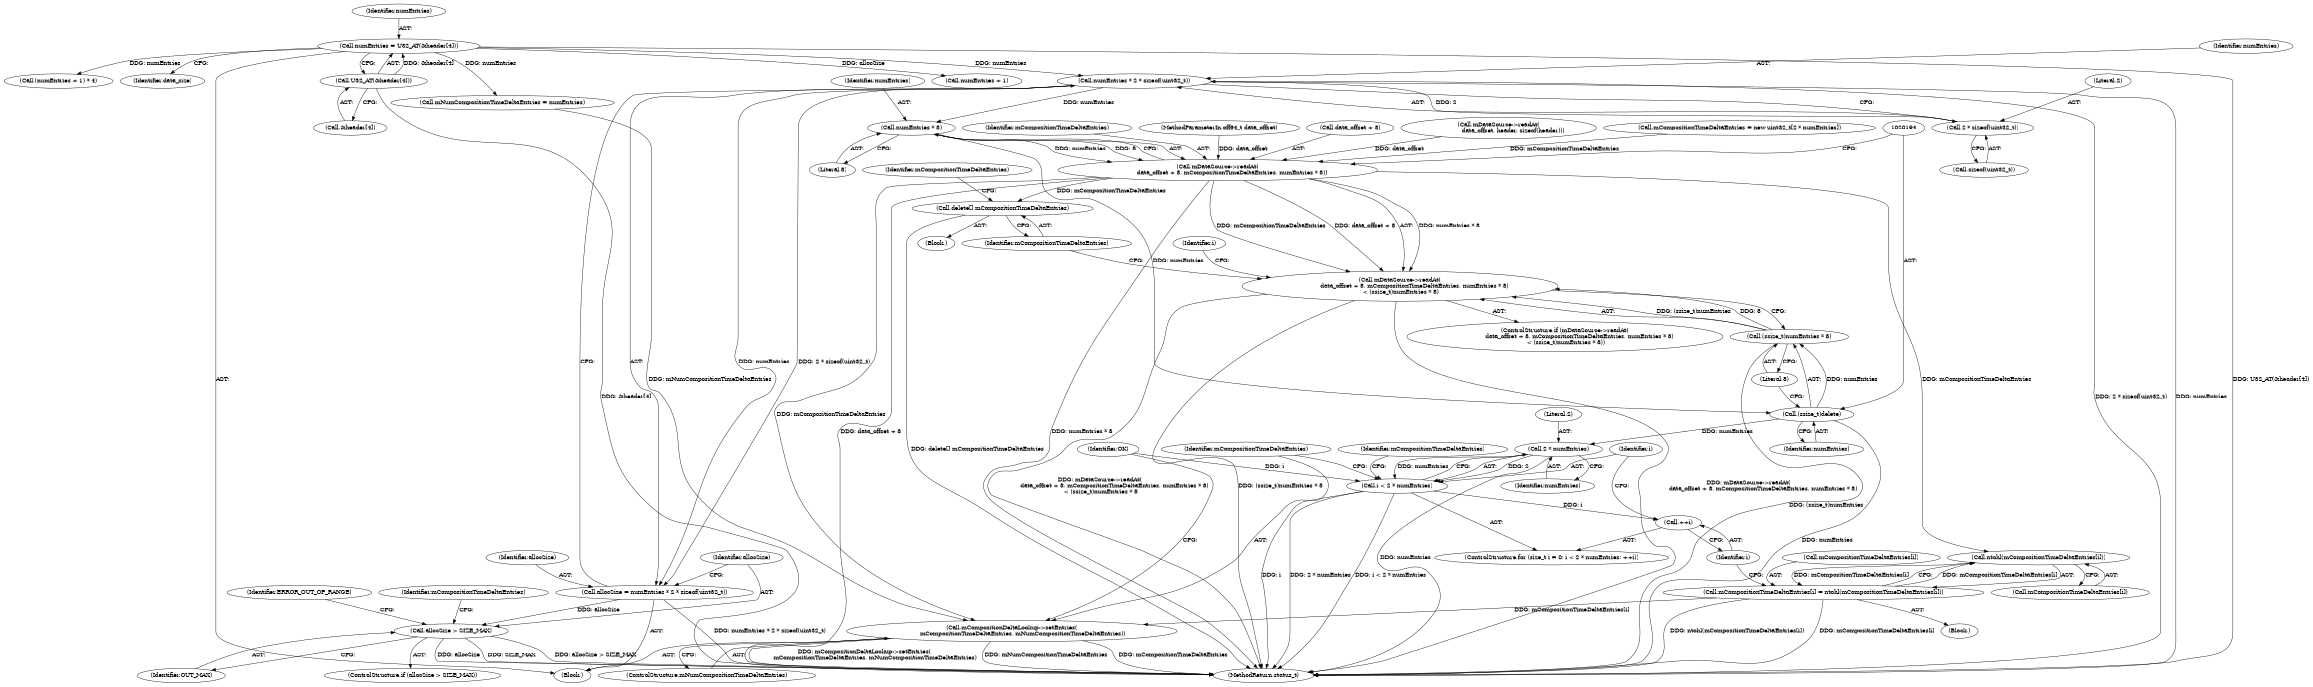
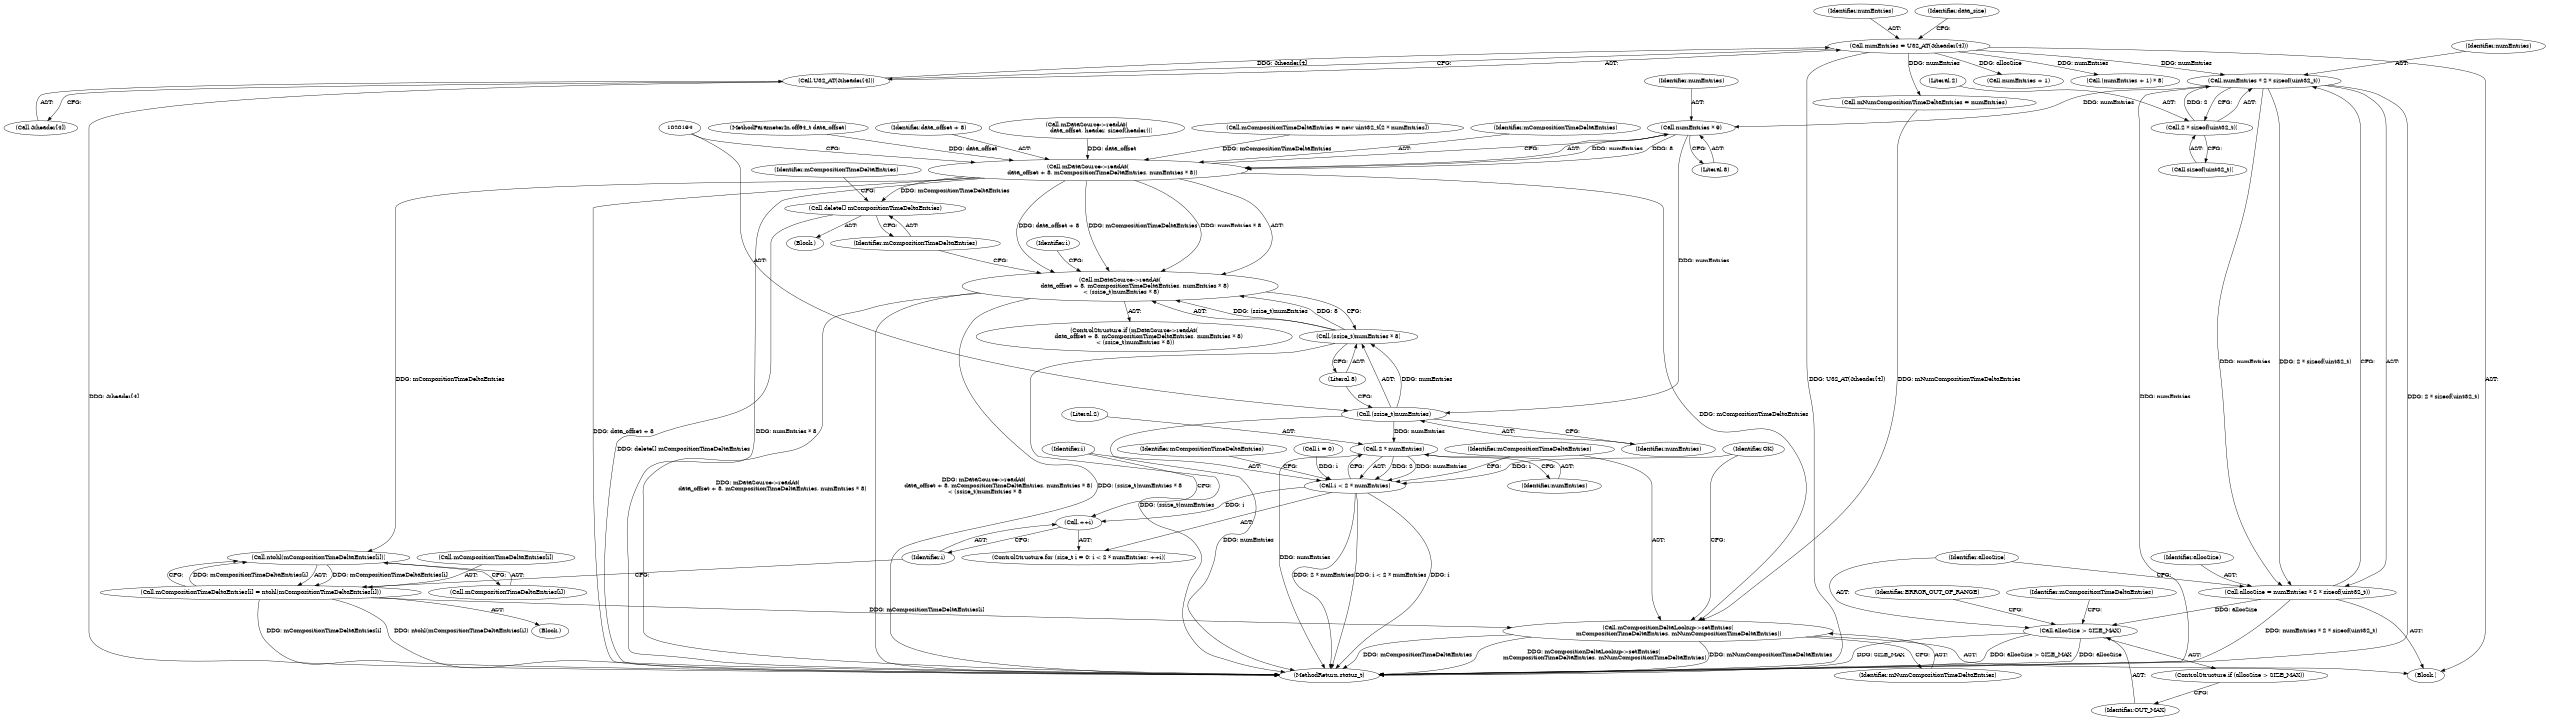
  digraph {
    n1 [label="(Call,numEntries * 2 * sizeof(uint32_t))"]
    n2 [label="(Call,2 * sizeof(uint32_t))"]
    n3 [label="(Call,allocSize = numEntries * 2 * sizeof(uint32_t))"]
-   n4 [label="(Call,numEntries * 8)"]
+   n4 [label="(Call,numEntries * 9)"]
    n5 [label="(MethodReturn,status_t)"]
    n6 [label="(Call,sizeof(uint32_t))"]
    n7 [label="(Block,)"]
    n8 [label="(Call,allocSize > SIZE_MAX)"]
    n9 [label="(Call,mDataSource->readAt(\n                data_offset + 8, mCompositionTimeDeltaEntries, numEntries * 8))"]
-   n10 [label="(Call,(ssize_t)delete)"]
+   n10 [label="(Call,(ssize_t)numEntries)"]
    n11 [label="(Literal,8)"]
    n12 [label="(Call,numEntries = U32_AT(&header[4]))"]
    n13 [label="(Call,U32_AT(&header[4]))"]
    n14 [label="(Call,numEntries + 1)"]
    n15 [label="(Call,mNumCompositionTimeDeltaEntries = numEntries)"]
-   n16 [label="(Call,(numEntries + 1) * 4)"]
+   n16 [label="(Call,(numEntries + 1) * 8)"]
    n17 [label="(Call,&header[4])"]
    n18 [label="(Call,mCompositionDeltaLookup->setEntries(\n            mCompositionTimeDeltaEntries, mNumCompositionTimeDeltaEntries))"]
    n19 [label="(Identifier,OUT_MAX)"]
    n20 [label="(ControlStructure,if (allocSize > SIZE_MAX))"]
    n21 [label="(Call,mDataSource->readAt(\n                data_offset + 8, mCompositionTimeDeltaEntries, numEntries * 8)\n < (ssize_t)numEntries * 8)"]
    n22 [label="(Call,delete[] mCompositionTimeDeltaEntries)"]
    n23 [label="(Call,ntohl(mCompositionTimeDeltaEntries[i]))"]
    n24 [label="(Call,(ssize_t)numEntries * 8)"]
    n25 [label="(Call,2 * numEntries)"]
    n26 [label="(Identifier,numEntries)"]
    n27 [label="(ControlStructure,if (mDataSource->readAt(\n                data_offset + 8, mCompositionTimeDeltaEntries, numEntries * 8)\n < (ssize_t)numEntries * 8))"]
    n28 [label="(Identifier,mCompositionTimeDeltaEntries)"]
    n29 [label="(Block,)"]
    n30 [label="(Call,mCompositionTimeDeltaEntries[i] = ntohl(mCompositionTimeDeltaEntries[i]))"]
    n31 [label="(Call,mCompositionTimeDeltaEntries[i])"]
-   n32 [label="(ControlStructure,mNumCompositionTimeDeltaEntries)"]
+   n32 [label="(Identifier,mNumCompositionTimeDeltaEntries)"]
    n33 [label="(Literal,8)"]
    n34 [label="(Block,)"]
    n35 [label="(Call,i < 2 * numEntries)"]
    n36 [label="(Identifier,numEntries)"]
    n37 [label="(Call,++i)"]
    n38 [label="(ControlStructure,for (size_t i = 0; i < 2 * numEntries; ++i))"]
    n39 [label="(Identifier,i)"]
    n40 [label="(Literal,2)"]
    n41 [label="(Identifier,numEntries)"]
    n42 [label="(Identifier,mCompositionTimeDeltaEntries)"]
    n43 [label="(Identifier,mCompositionTimeDeltaEntries)"]
    n44 [label="(MethodParameterIn,off64_t data_offset)"]
    n45 [label="(Identifier,numEntries)"]
    n46 [label="(Identifier,mCompositionTimeDeltaEntries)"]
-   n47 [label="(Call,data_offset + 8)"]
+   n47 [label="(Identifier,data_offset + 8)"]
    n48 [label="(Identifier,i)"]
    n49 [label="(Identifier,mCompositionTimeDeltaEntries)"]
    n50 [label="(Identifier,i)"]
    n51 [label="(Call,mDataSource->readAt(\n                data_offset, header, sizeof(header)))"]
    n52 [label="(Identifier,numEntries)"]
    n53 [label="(Call,mCompositionTimeDeltaEntries = new uint32_t[2 * numEntries])"]
    n54 [label="(Literal,2)"]
    n55 [label="(Call,mCompositionTimeDeltaEntries[i])"]
    n56 [label="(Identifier,ERROR_OUT_OF_RANGE)"]
    n57 [label="(Identifier,data_size)"]
    n58 [label="(Identifier,allocSize)"]
    n59 [label="(Identifier,allocSize)"]
+   n60 [label="(Call,i = 0)"]
    n61 [label="(Identifier,OK)"]
    n62 [label="(Identifier,mCompositionTimeDeltaEntries)"]
    n63 [label=1020194]
    n1 -> n2 [label="CFG: "]
    n1 -> n3 [label="AST: "]
    n1 -> n3 [label="DDG: numEntries"]
    n1 -> n3 [label="DDG: 2 * sizeof(uint32_t)"]
    n1 -> n4 [label="DDG: numEntries"]
    n1 -> n5 [label="DDG: numEntries"]
    n1 -> n5 [label="DDG: 2 * sizeof(uint32_t)"]
    n2 -> n1 [label="AST: "]
    n2 -> n1 [label="DDG: 2"]
    n2 -> n6 [label="CFG: "]
    n3 -> n1 [label="CFG: "]
    n3 -> n5 [label="DDG: numEntries * 2 * sizeof(uint32_t)"]
    n3 -> n7 [label="AST: "]
    n3 -> n8 [label="DDG: allocSize"]
    n4 -> n9 [label="AST: "]
    n4 -> n9 [label="DDG: numEntries"]
    n4 -> n9 [label="DDG: 8"]
    n4 -> n10 [label="DDG: numEntries"]
    n4 -> n11 [label="CFG: "]
    n6 -> n2 [label="AST: "]
    n8 -> n5 [label="DDG: allocSize > SIZE_MAX"]
    n8 -> n5 [label="DDG: allocSize"]
    n8 -> n5 [label="DDG: SIZE_MAX"]
-   n8 -> n19 [label="CFG: "]
+   n20 -> n19 [label="CFG: "]
    n8 -> n20 [label="AST: "]
    n9 -> n4 [label="CFG: "]
    n9 -> n5 [label="DDG: data_offset + 8"]
    n9 -> n5 [label="DDG: numEntries * 8"]
    n9 -> n18 [label="DDG: mCompositionTimeDeltaEntries"]
    n9 -> n21 [label="AST: "]
    n9 -> n21 [label="DDG: data_offset + 8"]
    n9 -> n21 [label="DDG: mCompositionTimeDeltaEntries"]
    n9 -> n21 [label="DDG: numEntries * 8"]
    n9 -> n22 [label="DDG: mCompositionTimeDeltaEntries"]
    n9 -> n23 [label="DDG: mCompositionTimeDeltaEntries"]
    n10 -> n5 [label="DDG: numEntries"]
    n10 -> n24 [label="AST: "]
    n10 -> n24 [label="DDG: numEntries"]
    n10 -> n25 [label="DDG: numEntries"]
    n10 -> n26 [label="CFG: "]
    n11 -> n4 [label="AST: "]
    n12 -> n1 [label="DDG: numEntries"]
    n12 -> n5 [label="DDG: U32_AT(&header[4])"]
    n12 -> n7 [label="AST: "]
    n12 -> n13 [label="CFG: "]
    n12 -> n14 [label="DDG: allocSize"]
    n12 -> n15 [label="DDG: numEntries"]
    n12 -> n16 [label="DDG: numEntries"]
    n13 -> n5 [label="DDG: &header[4]"]
    n13 -> n12 [label="AST: "]
    n13 -> n12 [label="DDG: &header[4]"]
    n13 -> n17 [label="CFG: "]
    n15 -> n18 [label="DDG: mNumCompositionTimeDeltaEntries"]
    n17 -> n13 [label="AST: "]
    n18 -> n5 [label="DDG: mCompositionTimeDeltaEntries"]
    n18 -> n5 [label="DDG: mCompositionDeltaLookup->setEntries(\n            mCompositionTimeDeltaEntries, mNumCompositionTimeDeltaEntries)"]
    n18 -> n5 [label="DDG: mNumCompositionTimeDeltaEntries"]
    n18 -> n7 [label="AST: "]
    n18 -> n32 [label="CFG: "]
    n19 -> n8 [label="AST: "]
    n21 -> n5 [label="DDG: mDataSource->readAt(\n                data_offset + 8, mCompositionTimeDeltaEntries, numEntries * 8)"]
    n21 -> n5 [label="DDG: mDataSource->readAt(\n                data_offset + 8, mCompositionTimeDeltaEntries, numEntries * 8)\n < (ssize_t)numEntries * 8"]
    n21 -> n5 [label="DDG: (ssize_t)numEntries * 8"]
    n21 -> n24 [label="CFG: "]
    n21 -> n27 [label="AST: "]
    n22 -> n5 [label="DDG: delete[] mCompositionTimeDeltaEntries"]
    n22 -> n28 [label="CFG: "]
    n22 -> n29 [label="AST: "]
    n23 -> n30 [label="AST: "]
    n23 -> n30 [label="DDG: mCompositionTimeDeltaEntries[i]"]
    n23 -> n31 [label="CFG: "]
    n24 -> n5 [label="DDG: (ssize_t)numEntries"]
    n24 -> n21 [label="AST: "]
    n24 -> n21 [label="DDG: (ssize_t)numEntries"]
    n24 -> n21 [label="DDG: 8"]
    n24 -> n33 [label="CFG: "]
    n25 -> n5 [label="DDG: numEntries"]
    n25 -> n35 [label="AST: "]
    n25 -> n35 [label="DDG: 2"]
    n25 -> n35 [label="DDG: numEntries"]
    n25 -> n36 [label="CFG: "]
    n26 -> n10 [label="AST: "]
    n28 -> n21 [label="CFG: "]
    n28 -> n22 [label="AST: "]
    n30 -> n5 [label="DDG: mCompositionTimeDeltaEntries[i]"]
    n30 -> n5 [label="DDG: ntohl(mCompositionTimeDeltaEntries[i])"]
    n30 -> n18 [label="DDG: mCompositionTimeDeltaEntries[i]"]
    n30 -> n23 [label="CFG: "]
    n30 -> n23 [label="DDG: mCompositionTimeDeltaEntries[i]"]
    n30 -> n34 [label="AST: "]
    n31 -> n23 [label="AST: "]
    n32 -> n18 [label="AST: "]
    n33 -> n10 [label="CFG: "]
    n33 -> n24 [label="AST: "]
    n35 -> n5 [label="DDG: 2 * numEntries"]
    n35 -> n5 [label="DDG: i < 2 * numEntries"]
    n35 -> n5 [label="DDG: i"]
    n35 -> n25 [label="CFG: "]
    n35 -> n37 [label="DDG: i"]
    n35 -> n38 [label="AST: "]
    n36 -> n25 [label="AST: "]
    n37 -> n38 [label="AST: "]
    n37 -> n39 [label="CFG: "]
    n39 -> n30 [label="CFG: "]
    n39 -> n37 [label="AST: "]
    n40 -> n2 [label="AST: "]
    n41 -> n12 [label="AST: "]
    n42 -> n22 [label="CFG: "]
    n43 -> n35 [label="CFG: "]
    n44 -> n9 [label="DDG: data_offset"]
    n45 -> n4 [label="AST: "]
    n46 -> n18 [label="AST: "]
    n46 -> n35 [label="CFG: "]
    n47 -> n9 [label="AST: "]
    n48 -> n21 [label="CFG: "]
    n49 -> n8 [label="CFG: "]
    n50 -> n35 [label="AST: "]
    n50 -> n37 [label="CFG: "]
    n51 -> n9 [label="DDG: data_offset"]
    n52 -> n1 [label="AST: "]
    n53 -> n9 [label="DDG: mCompositionTimeDeltaEntries"]
    n54 -> n25 [label="AST: "]
    n55 -> n30 [label="AST: "]
    n56 -> n8 [label="CFG: "]
-   n12 -> n57 [label="CFG: "]
+   n57 -> n12 [label="CFG: "]
    n58 -> n3 [label="AST: "]
    n59 -> n3 [label="CFG: "]
    n59 -> n8 [label="AST: "]
+   n60 -> n35 [label="DDG: i"]
    n61 -> n18 [label="CFG: "]
    n61 -> n35 [label="DDG: i"]
    n62 -> n9 [label="AST: "]
    n63 -> n9 [label="CFG: "]
    n63 -> n10 [label="AST: "]
  }
